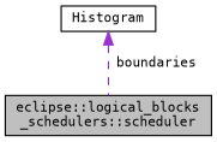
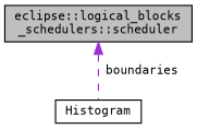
  digraph {
    fontname="DejaVu Sans Mono"
    node [color=black fontname="DejaVu Sans Mono" fontsize=10 shape=record style=filled]
    n1 [fillcolor=grey75 fontcolor=black height=0.2 label="eclipse::logical_blocks\l_schedulers::scheduler" width=0.4]
    n2 [fillcolor=white height=0.2 label=Histogram width=0.4]
-   n2 -> n1 [color=darkorchid3 dir=back fontname="DejaVu Sans Mono" fontsize=10 label=" boundaries" labelfontname=Helvetica labelfontsize=10 style=dashed]
+   n1 -> n2 [color=darkorchid3 dir=back fontname="DejaVu Sans Mono" fontsize=10 label=" boundaries" labelfontname=Helvetica labelfontsize=10 style=dashed]
  }
